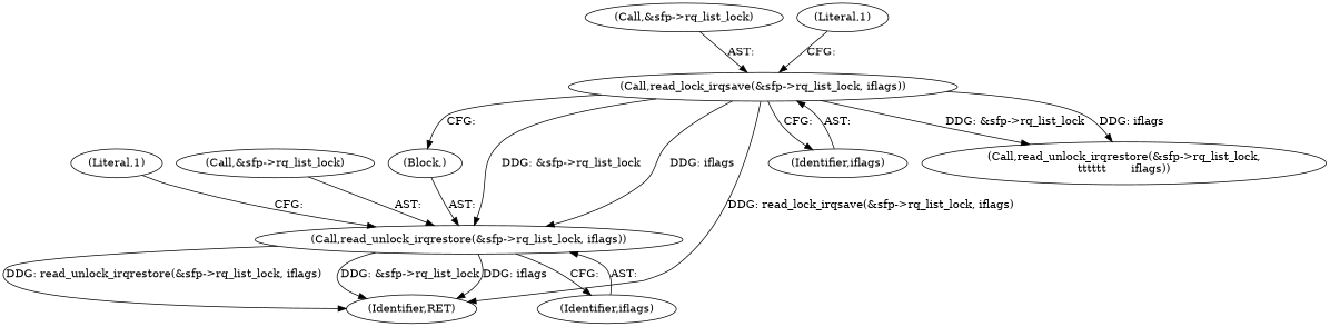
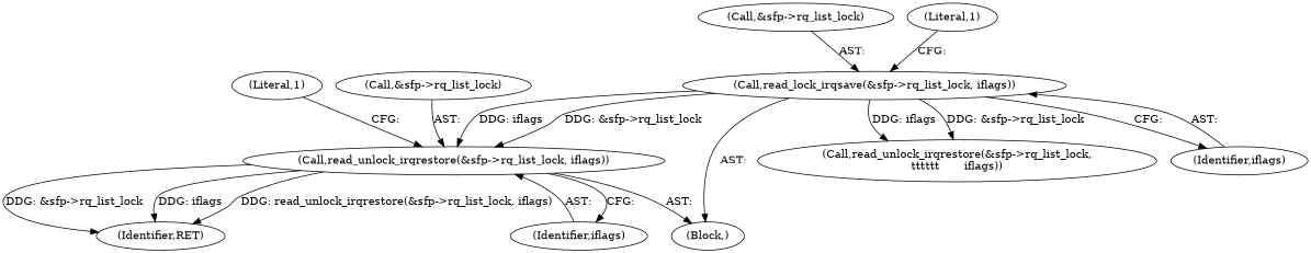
  digraph {
    n1 [label="(Call,read_unlock_irqrestore(&sfp->rq_list_lock, iflags))"]
    n2 [label="(Block,)"]
    n3 [label="(Identifier,RET)"]
    n4 [label="(Identifier,iflags)"]
    n5 [label="(Call,read_lock_irqsave(&sfp->rq_list_lock, iflags))"]
    n6 [label="(Identifier,iflags)"]
    n7 [label="(Call,read_unlock_irqrestore(&sfp->rq_list_lock,\n\t\t\t\t\t\t       iflags))"]
    n8 [label="(Call,&sfp->rq_list_lock)"]
    n9 [label="(Literal,1)"]
    n10 [label="(Literal,1)"]
    n11 [label="(Call,&sfp->rq_list_lock)"]
-   n2 -> n1 [label="AST: "]
+   n1 -> n2 [label="AST: "]
    n1 -> n3 [label="DDG: read_unlock_irqrestore(&sfp->rq_list_lock, iflags)"]
    n1 -> n3 [label="DDG: &sfp->rq_list_lock"]
    n1 -> n3 [label="DDG: iflags"]
    n1 -> n4 [label="CFG: "]
    n4 -> n1 [label="AST: "]
    n5 -> n1 [label="DDG: &sfp->rq_list_lock"]
    n5 -> n1 [label="DDG: iflags"]
-   n5 -> n2 [label="CFG: "]
-   n5 -> n3 [label="DDG: read_lock_irqsave(&sfp->rq_list_lock, iflags)"]
+   n5 -> n2 [label="AST: "]
    n5 -> n6 [label="CFG: "]
    n5 -> n7 [label="DDG: &sfp->rq_list_lock"]
    n5 -> n7 [label="DDG: iflags"]
    n6 -> n5 [label="AST: "]
    n8 -> n5 [label="AST: "]
    n9 -> n5 [label="CFG: "]
    n10 -> n1 [label="CFG: "]
    n11 -> n1 [label="AST: "]
  }
